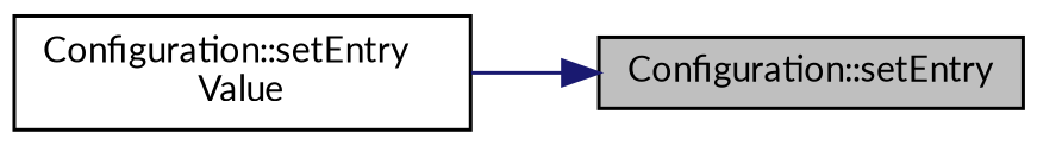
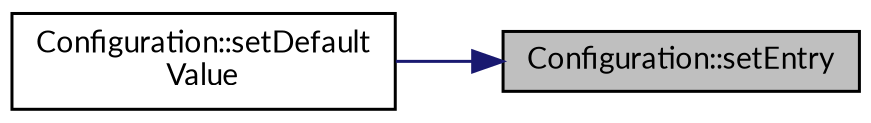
  digraph {
    rankdir=RL
    fontname=Lato
    node [color=black fontname=Lato fontsize=10 shape=record style=filled]
    n1 [fillcolor=grey75 fontcolor=black height=0.2 label="Configuration::setEntry" width=0.4]
-   n2 [fillcolor=white height=0.2 label="Configuration::setEntry\lValue" width=0.4]
+   n2 [fillcolor=white height=0.2 label="Configuration::setDefault\lValue" width=0.4]
    n1 -> n2 [color=midnightblue dir=back fontname=Lato fontsize=10 labelfontname=Helvetica labelfontsize=10 style=solid]
  }
